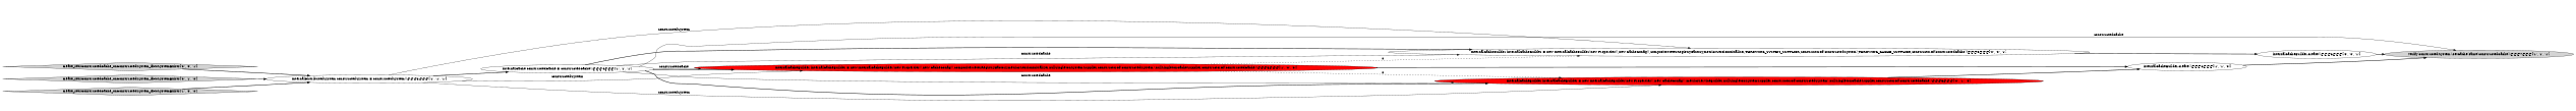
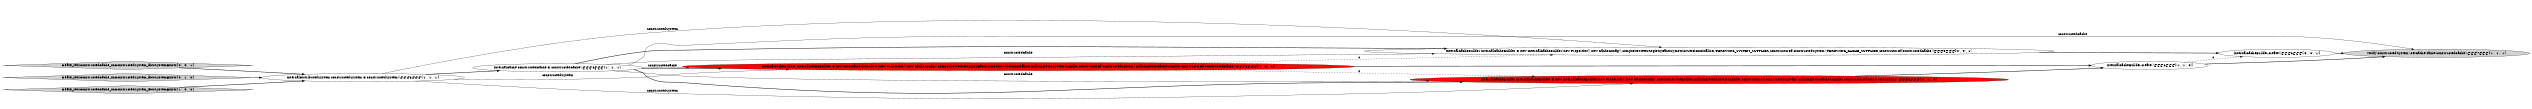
  digraph {
    rankdir=LR
    node [fillcolor=white shape=ellipse style=filled]
    edge [style=bold]
    n1 [fillcolor=lightgray label="verify(constructedSystem).setCache(same(constructedCache))@@@7@@@['1', '1', '1']"]
    n2 [fillcolor=lightgray label="create_setsConstructedCache_onConstructedSystem_ifNoSystemExists['0', '0', '1']" shape=diamond]
    n3 [label="InternalDistributedSystem constructedSystem = constructedSystem()@@@3@@@['1', '1', '1']"]
    n4 [label="InternalCacheBuilder internalCacheBuilder = new InternalCacheBuilder(new Properties(),new CacheConfig(),compositeMeterRegistryFactory,metricsSessionInitializer,THROWING_SYSTEM_SUPPLIER,constructorOf(constructedSystem),THROWING_CACHE_SUPPLIER,constructorOf(constructedCache))@@@5@@@['0', '0', '1']"]
    n5 [label="internalCacheBuilder.create()@@@6@@@['0', '0', '1']"]
    n6 [fillcolor=lightgray label="create_setsConstructedCache_onConstructedSystem_ifNoSystemExists['0', '1', '0']" shape=diamond]
    n7 [fillcolor=red label="InternalCacheBuilder internalCacheBuilder = new InternalCacheBuilder(new Properties(),new CacheConfig(),metricsServiceBuilder,nullSingletonSystemSupplier,constructorOf(constructedSystem),nullSingletonCacheSupplier,constructorOf(constructedCache))@@@5@@@['0', '1', '0']"]
    n8 [label="InternalCache constructedCache = constructedCache()@@@4@@@['1', '1', '1']"]
    n9 [fillcolor=red label="InternalCacheBuilder internalCacheBuilder = new InternalCacheBuilder(new Properties(),new CacheConfig(),compositeMeterRegistryFactory,metricsSessionInitializer,nullSingletonSystemSupplier,constructorOf(constructedSystem),nullSingletonCacheSupplier,constructorOf(constructedCache))@@@5@@@['1', '0', '0']"]
    n10 [label="internalCacheBuilder.create()@@@6@@@['1', '1', '0']"]
    n11 [fillcolor=lightgray label="create_setsConstructedCache_onConstructedSystem_ifNoSystemExists['1', '0', '0']" shape=diamond]
    n2 -> n3
    n3 -> n4 [label=constructedSystem style=solid]
    n3 -> n7 [label=constructedSystem style=solid]
    n3 -> n8
    n3 -> n9 [label=constructedSystem style=solid]
    n4 -> n5
    n5 -> n1
    n6 -> n3
    n7 -> n10
    n8 -> n1 [label=constructedCache style=solid]
    n8 -> n4
    n8 -> n4 [label=constructedCache style=solid]
    n8 -> n7 [label=constructedCache style=solid]
    n8 -> n7
    n8 -> n9 [label=constructedCache style=solid]
    n8 -> n9
    n9 -> n4 [label=0 style=dashed]
    n9 -> n7 [label=0 style=dashed]
    n9 -> n10
    n10 -> n1
+   n10 -> n5 [label=0 style=dashed]
    n11 -> n3
  }
